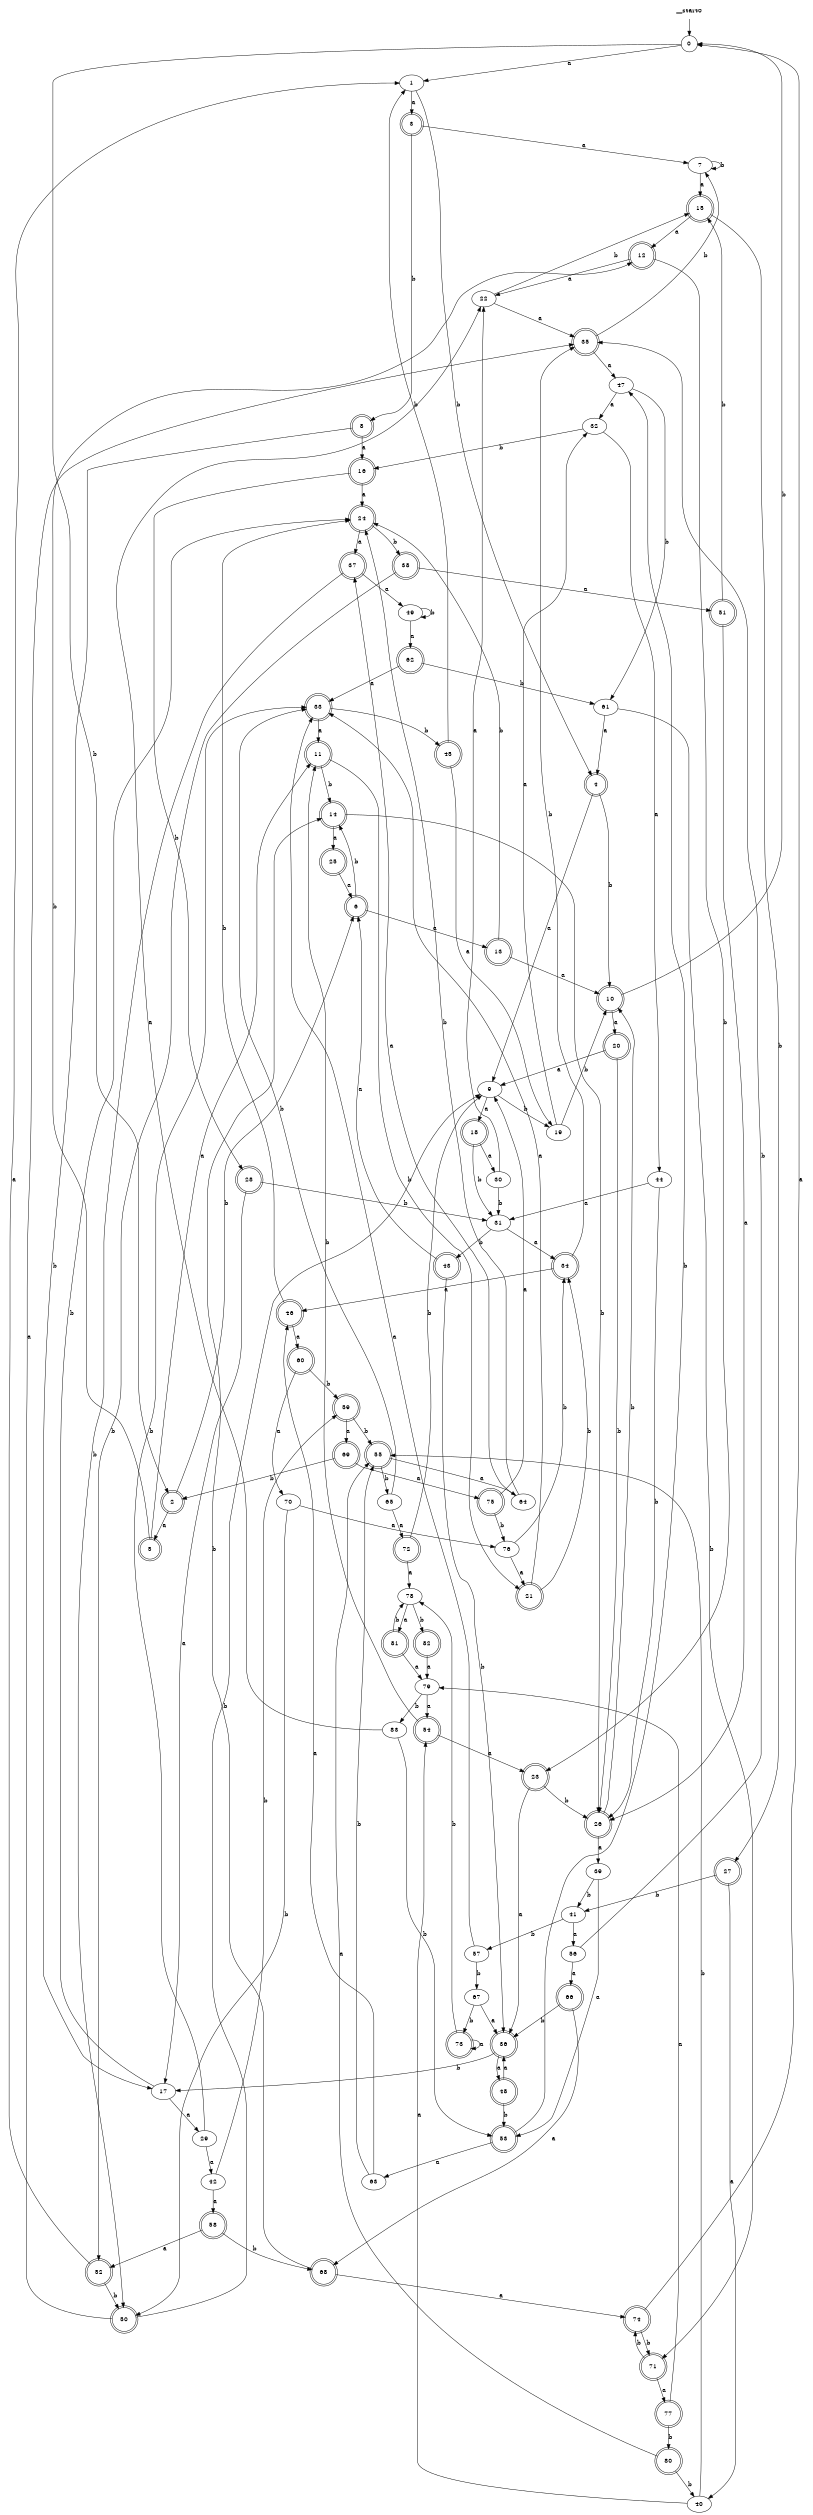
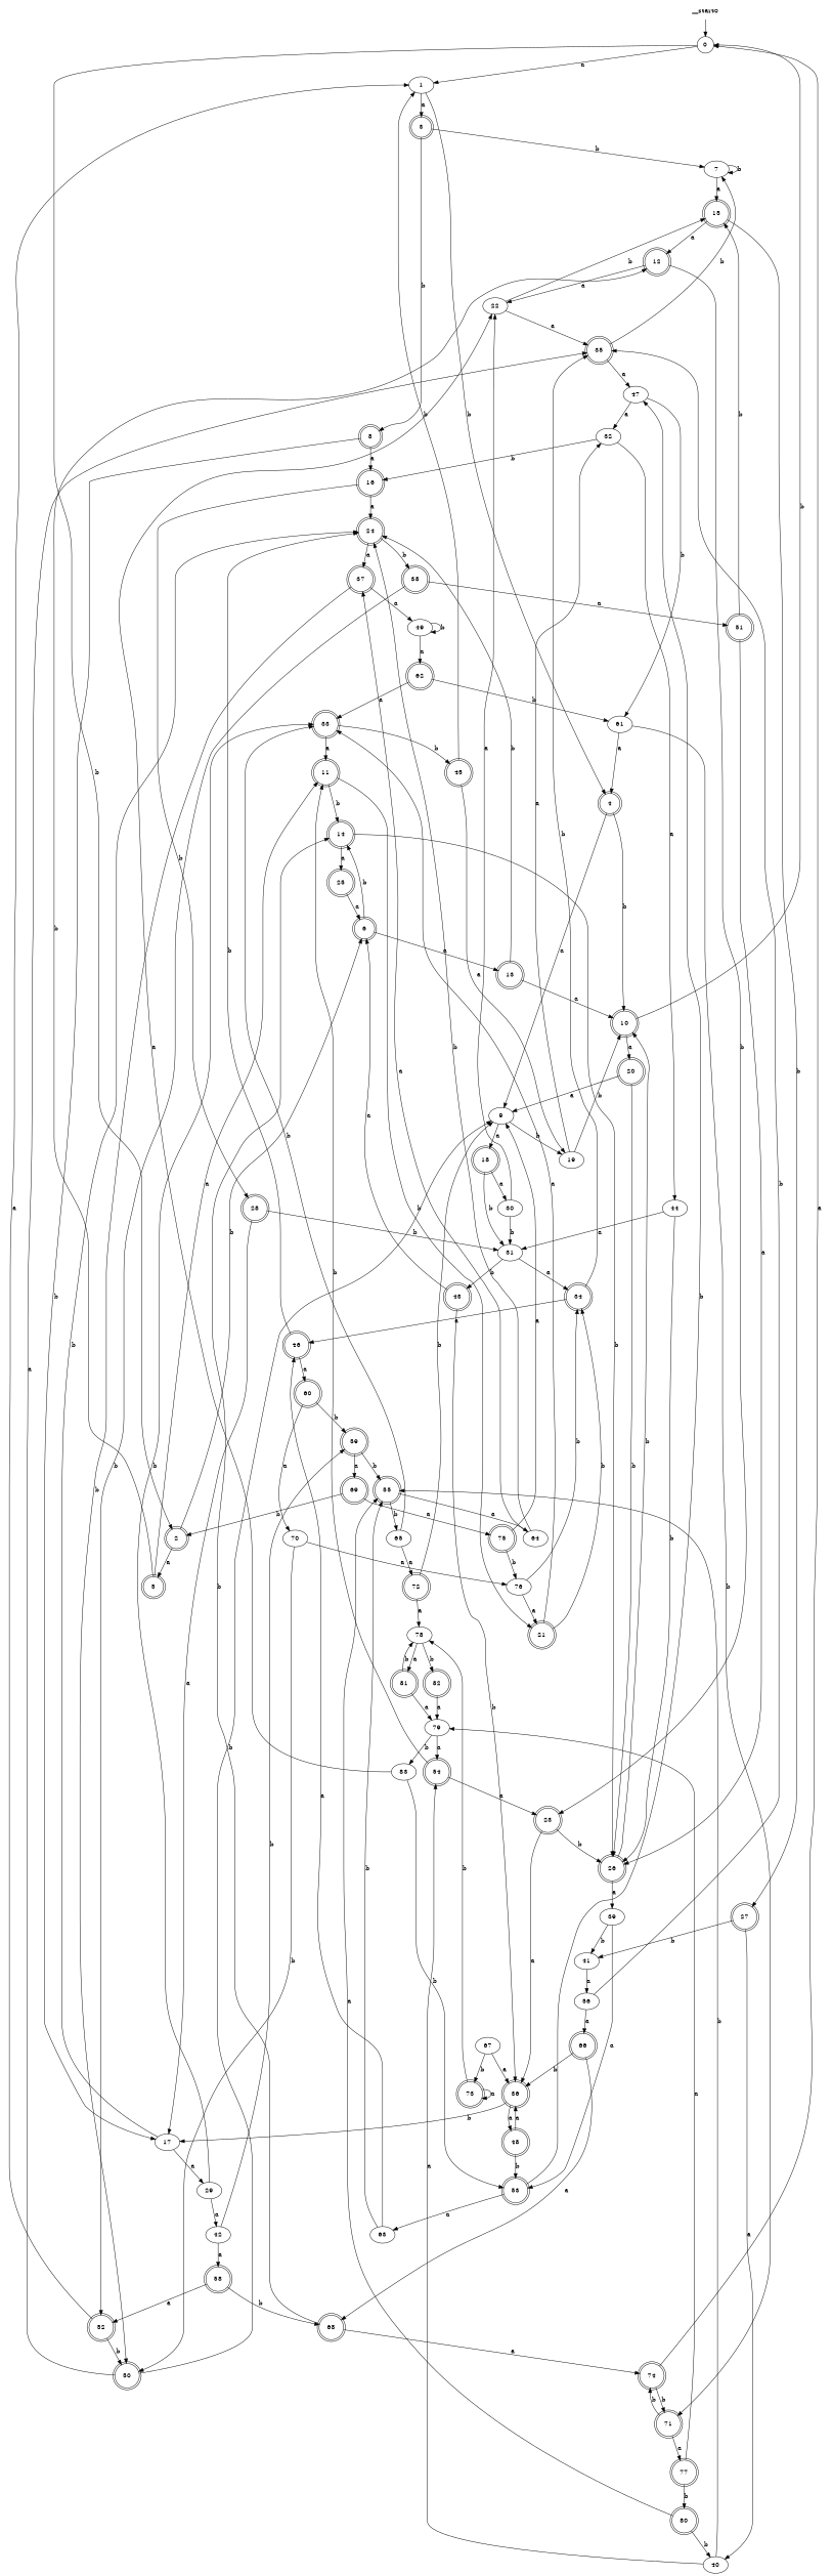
  digraph {
    node [shape=doublecircle]
    __start0 [shape=none]
    0 [shape=circle]
    1 [shape=""]
    2
    3
    4
    5
    6
    7 [shape=""]
    8
    9 [shape=""]
    10
    11
    12
    13
    14
    15
    16
    17 [shape=""]
    18
    19 [shape=""]
    20
    21
    22 [shape=""]
    23
    24
    25
    26
    27
    28
    29 [shape=""]
    30 [shape=""]
    31 [shape=""]
    32 [shape=""]
    33
    34
    35
    36
    37
    38
    39 [shape=""]
    40 [shape=""]
    41 [shape=""]
    42 [shape=""]
    43
    44 [shape=""]
    45
    46
    47 [shape=""]
    48
    49 [shape=""]
    50
    51
    52
    53
    54
    55
    56 [shape=""]
-   57 [shape=""]
    58
    59
    60
    61 [shape=""]
    62
    63 [shape=""]
    64 [shape=""]
    65 [shape=""]
    66
    67 [shape=""]
    68
    69
    70 [shape=""]
    71
    72
    73
    74
    75
    76 [shape=""]
    77
    78 [shape=""]
    79 [shape=""]
    80
    81
    82
    83 [shape=""]
    __start0 -> 0
    0 -> 1 [label=a]
    0 -> 2 [label=b]
    1 -> 3 [label=a]
    1 -> 4 [label=b]
    2 -> 5 [label=a]
    2 -> 6 [label=b]
-   3 -> 7 [label=a]
+   3 -> 7 [label=b]
    3 -> 8 [label=b]
    4 -> 9 [label=a]
    4 -> 10 [label=b]
    5 -> 11 [label=a]
    5 -> 12 [label=b]
    6 -> 13 [label=a]
    6 -> 14 [label=b]
    7 -> 7 [label=b]
    7 -> 15 [label=a]
    8 -> 16 [label=a]
    8 -> 17 [label=b]
    9 -> 18 [label=a]
    9 -> 19 [label=b]
    10 -> 0 [label=b]
    10 -> 20 [label=a]
    11 -> 14 [label=b]
    11 -> 21 [label=b]
    12 -> 22 [label=a]
    12 -> 23 [label=b]
    13 -> 10 [label=a]
    13 -> 24 [label=b]
    14 -> 25 [label=a]
    14 -> 26 [label=b]
    15 -> 12 [label=a]
    15 -> 27 [label=b]
    16 -> 24 [label=a]
    16 -> 28 [label=b]
    17 -> 24 [label=b]
    17 -> 29 [label=a]
    18 -> 30 [label=a]
    18 -> 31 [label=b]
    19 -> 10 [label=b]
    19 -> 32 [label=a]
    20 -> 9 [label=a]
    20 -> 26 [label=b]
    21 -> 33 [label=a]
    21 -> 34 [label=b]
    22 -> 15 [label=b]
    22 -> 35 [label=a]
    23 -> 26 [label=b]
    23 -> 36 [label=a]
    24 -> 37 [label=a]
    24 -> 38 [label=b]
    25 -> 6 [label=a]
    26 -> 10 [label=b]
    26 -> 39 [label=a]
    27 -> 40 [label=a]
    27 -> 41 [label=b]
    28 -> 17 [label=a]
    28 -> 31 [label=b]
    29 -> 33 [label=b]
    29 -> 42 [label=a]
    30 -> 22 [label=a]
    30 -> 31 [label=b]
    31 -> 34 [label=a]
    31 -> 43 [label=b]
    32 -> 16 [label=b]
    32 -> 44 [label=a]
    33 -> 11 [label=a]
    33 -> 45 [label=b]
    34 -> 35 [label=b]
    34 -> 46 [label=a]
    35 -> 7 [label=b]
    35 -> 47 [label=a]
    36 -> 17 [label=b]
    36 -> 48 [label=a]
    37 -> 49 [label=a]
    37 -> 50 [label=b]
    38 -> 51 [label=a]
    38 -> 52 [label=b]
    39 -> 41 [label=b]
    39 -> 53 [label=a]
    40 -> 54 [label=a]
    40 -> 55 [label=b]
    41 -> 56 [label=a]
-   41 -> 57 [label=b]
    42 -> 58 [label=a]
    42 -> 59 [label=b]
    43 -> 6 [label=a]
    43 -> 36 [label=b]
    44 -> 26 [label=b]
    44 -> 31 [label=a]
    45 -> 1 [label=b]
    45 -> 19 [label=a]
    46 -> 24 [label=b]
    46 -> 60 [label=a]
    47 -> 32 [label=a]
    47 -> 61 [label=b]
    48 -> 36 [label=a]
    48 -> 53 [label=b]
    49 -> 49 [label=b]
    49 -> 62 [label=a]
    50 -> 9 [label=b]
    50 -> 35 [label=a]
    51 -> 15 [label=b]
    51 -> 26 [label=a]
    52 -> 1 [label=a]
    52 -> 50 [label=b]
    53 -> 47 [label=b]
    53 -> 63 [label=a]
    54 -> 11 [label=b]
    54 -> 23 [label=a]
    55 -> 64 [label=a]
    55 -> 65 [label=b]
    56 -> 35 [label=b]
    56 -> 66 [label=a]
-   57 -> 33 [label=a]
-   57 -> 67 [label=b]
    58 -> 52 [label=a]
    58 -> 68 [label=b]
    59 -> 55 [label=b]
    59 -> 69 [label=a]
    60 -> 59 [label=b]
    60 -> 70 [label=a]
    61 -> 4 [label=a]
    61 -> 71 [label=b]
    62 -> 33 [label=a]
    62 -> 61 [label=b]
    63 -> 46 [label=a]
    63 -> 55 [label=b]
    64 -> 24 [label=b]
    64 -> 37 [label=a]
    65 -> 33 [label=b]
    65 -> 72 [label=a]
    66 -> 36 [label=b]
    66 -> 68 [label=a]
    67 -> 36 [label=a]
    67 -> 73 [label=b]
    68 -> 14 [label=b]
    68 -> 74 [label=a]
    69 -> 2 [label=b]
    69 -> 75 [label=a]
    70 -> 50 [label=b]
    70 -> 76 [label=a]
    71 -> 74 [label=b]
    71 -> 77 [label=a]
    72 -> 9 [label=b]
    72 -> 78 [label=a]
    73 -> 73 [label=a]
    73 -> 78 [label=b]
    74 -> 0 [label=a]
    74 -> 71 [label=b]
    75 -> 9 [label=a]
    75 -> 76 [label=b]
    76 -> 21 [label=a]
    76 -> 34 [label=b]
    77 -> 79 [label=a]
    77 -> 80 [label=b]
    78 -> 81 [label=a]
    78 -> 82 [label=b]
    79 -> 54 [label=a]
    79 -> 83 [label=b]
    80 -> 40 [label=b]
    80 -> 55 [label=a]
    81 -> 78 [label=b]
    81 -> 79 [label=a]
    82 -> 79 [label=a]
    83 -> 22 [label=a]
    83 -> 53 [label=b]
  }
